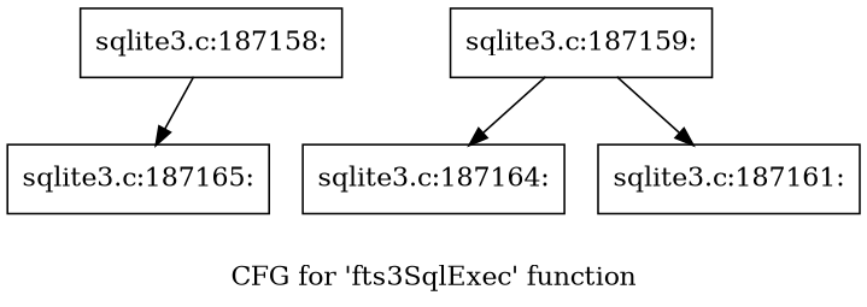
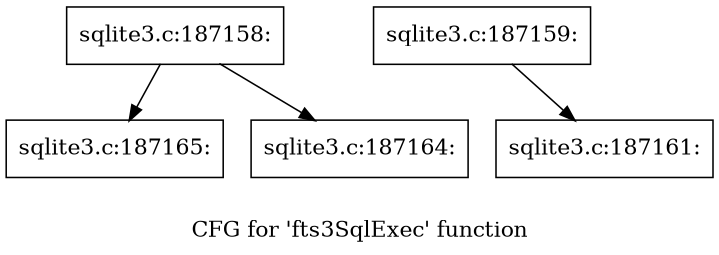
  digraph {
    label="CFG for 'fts3SqlExec' function"
    node [shape=record]
    n1 [label="{sqlite3.c:187158:}"]
    n2 [label="{sqlite3.c:187165:}"]
    n3 [label="{sqlite3.c:187159:}"]
    n4 [label="{sqlite3.c:187161:}"]
    n5 [label="{sqlite3.c:187164:}"]
    n1 -> n2
    n3 -> n4
-   n3 -> n5
+   n1 -> n5
  }
